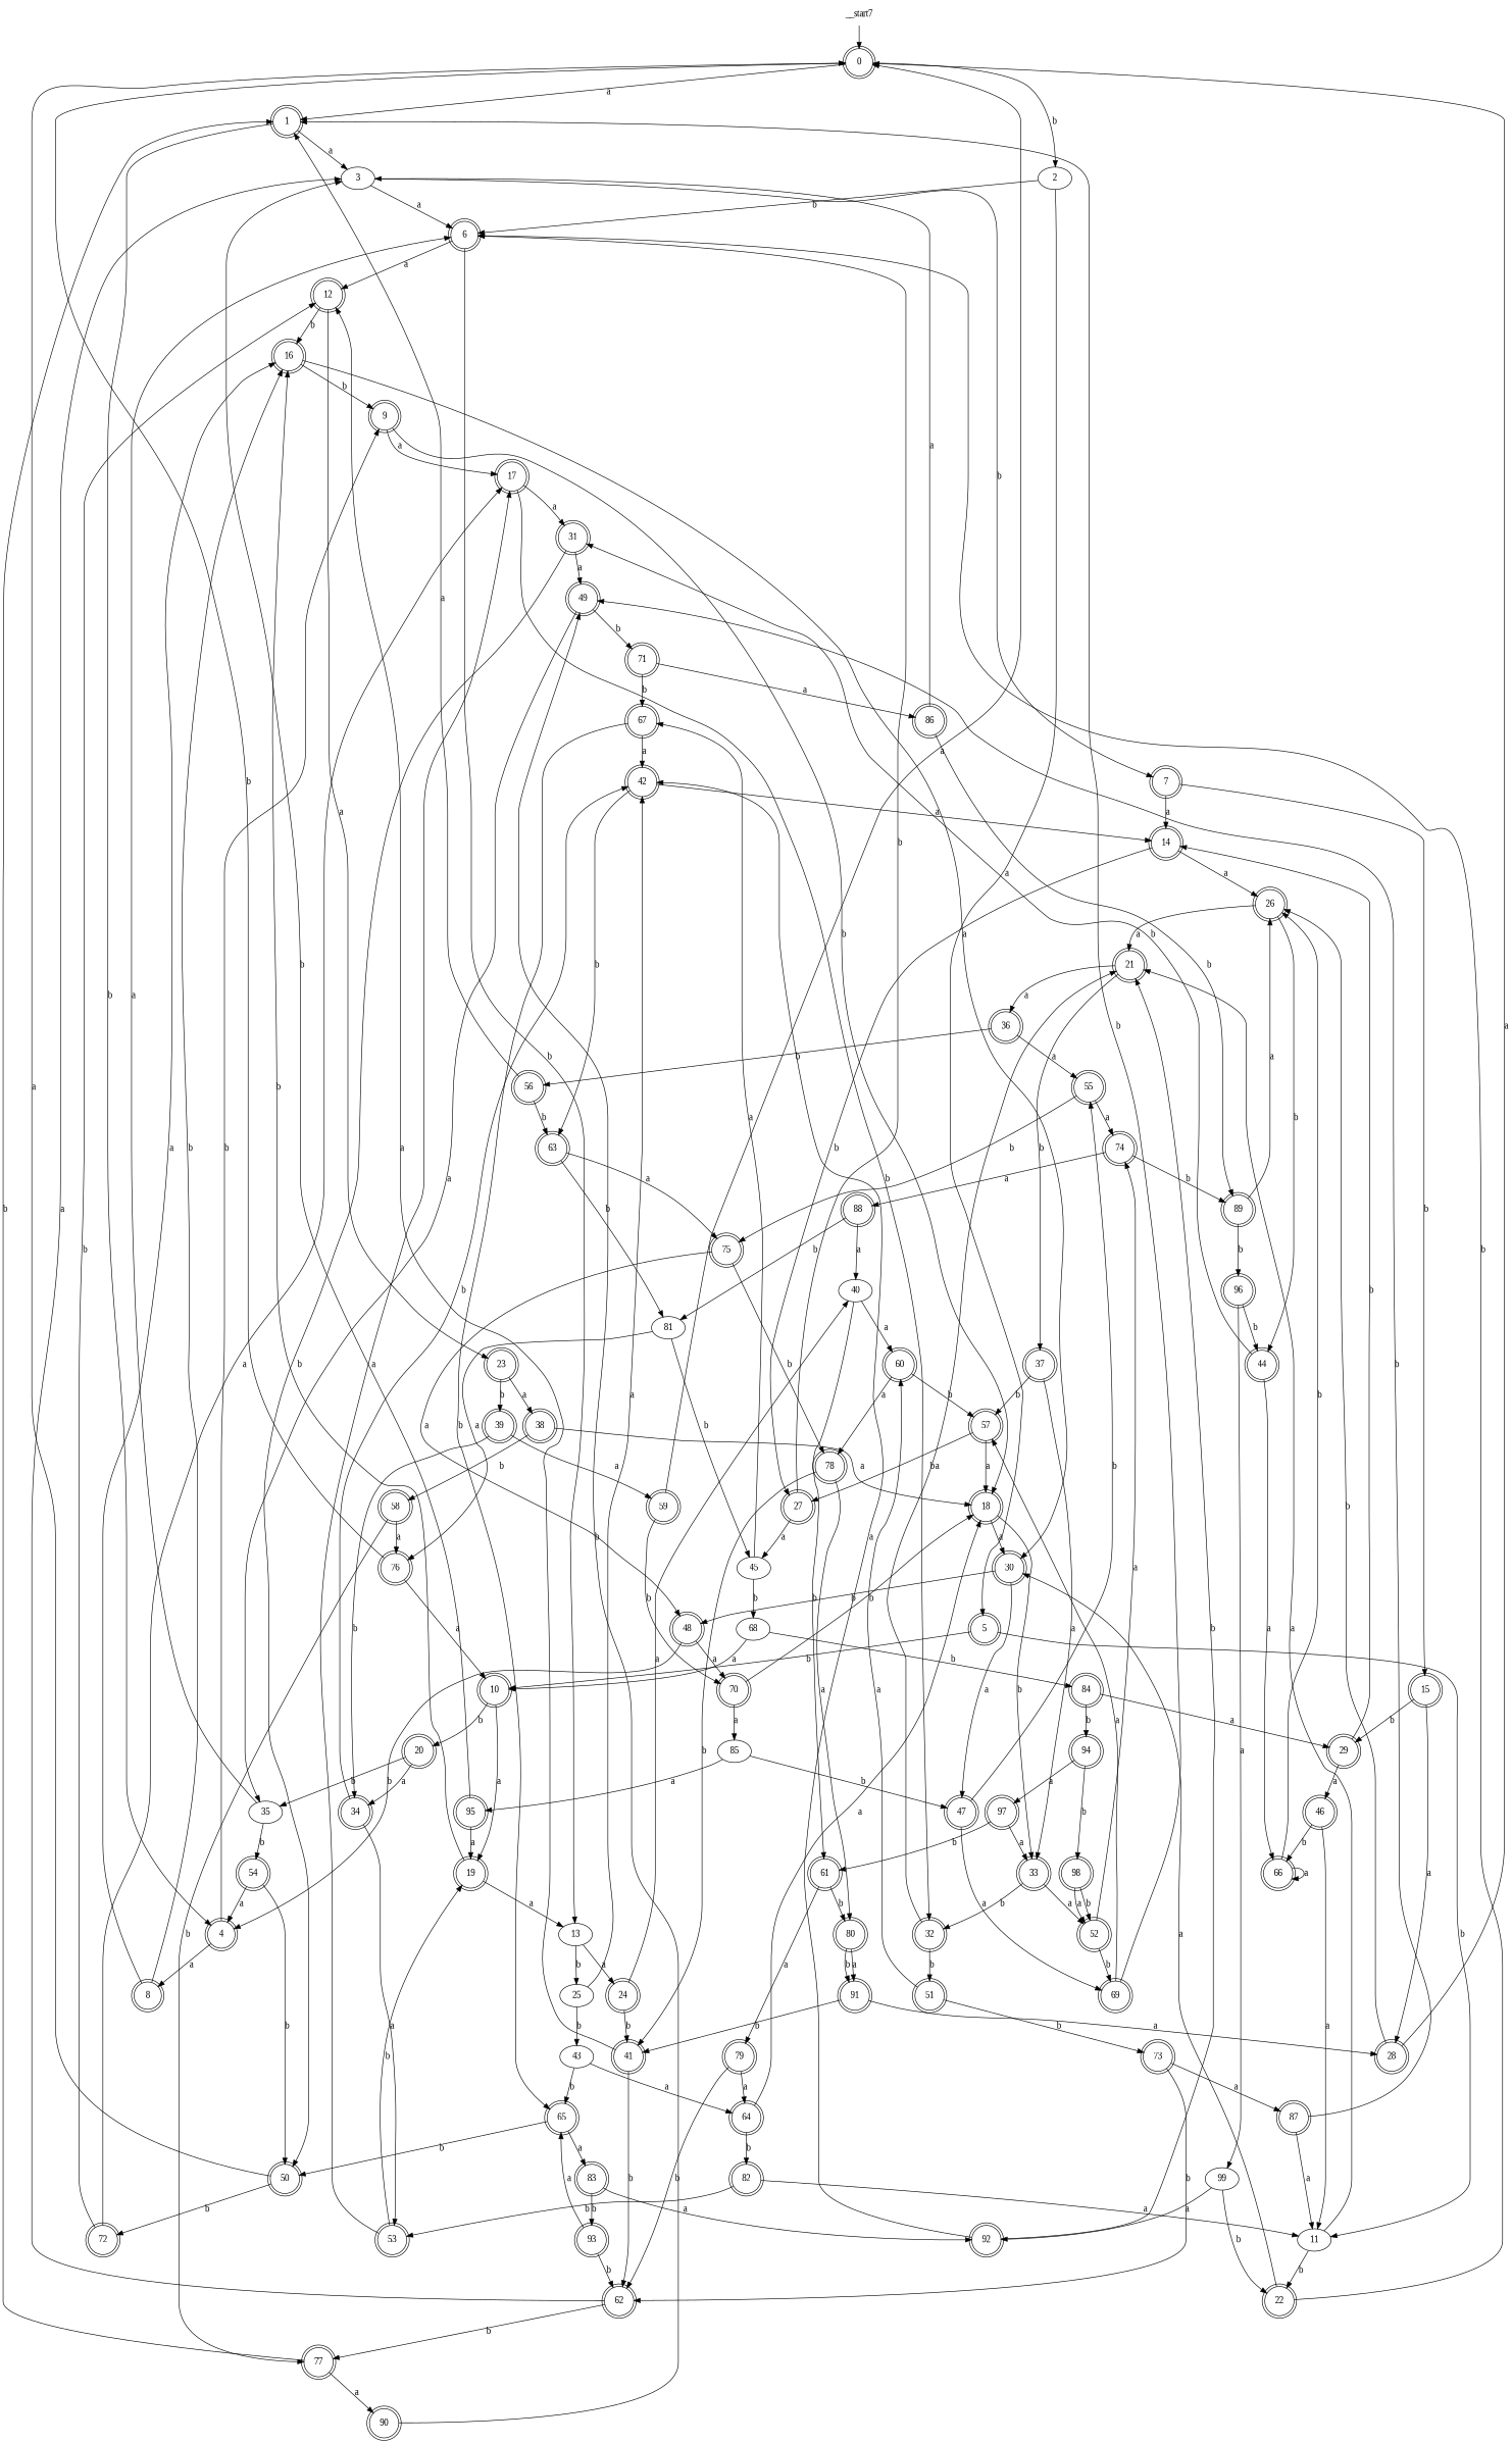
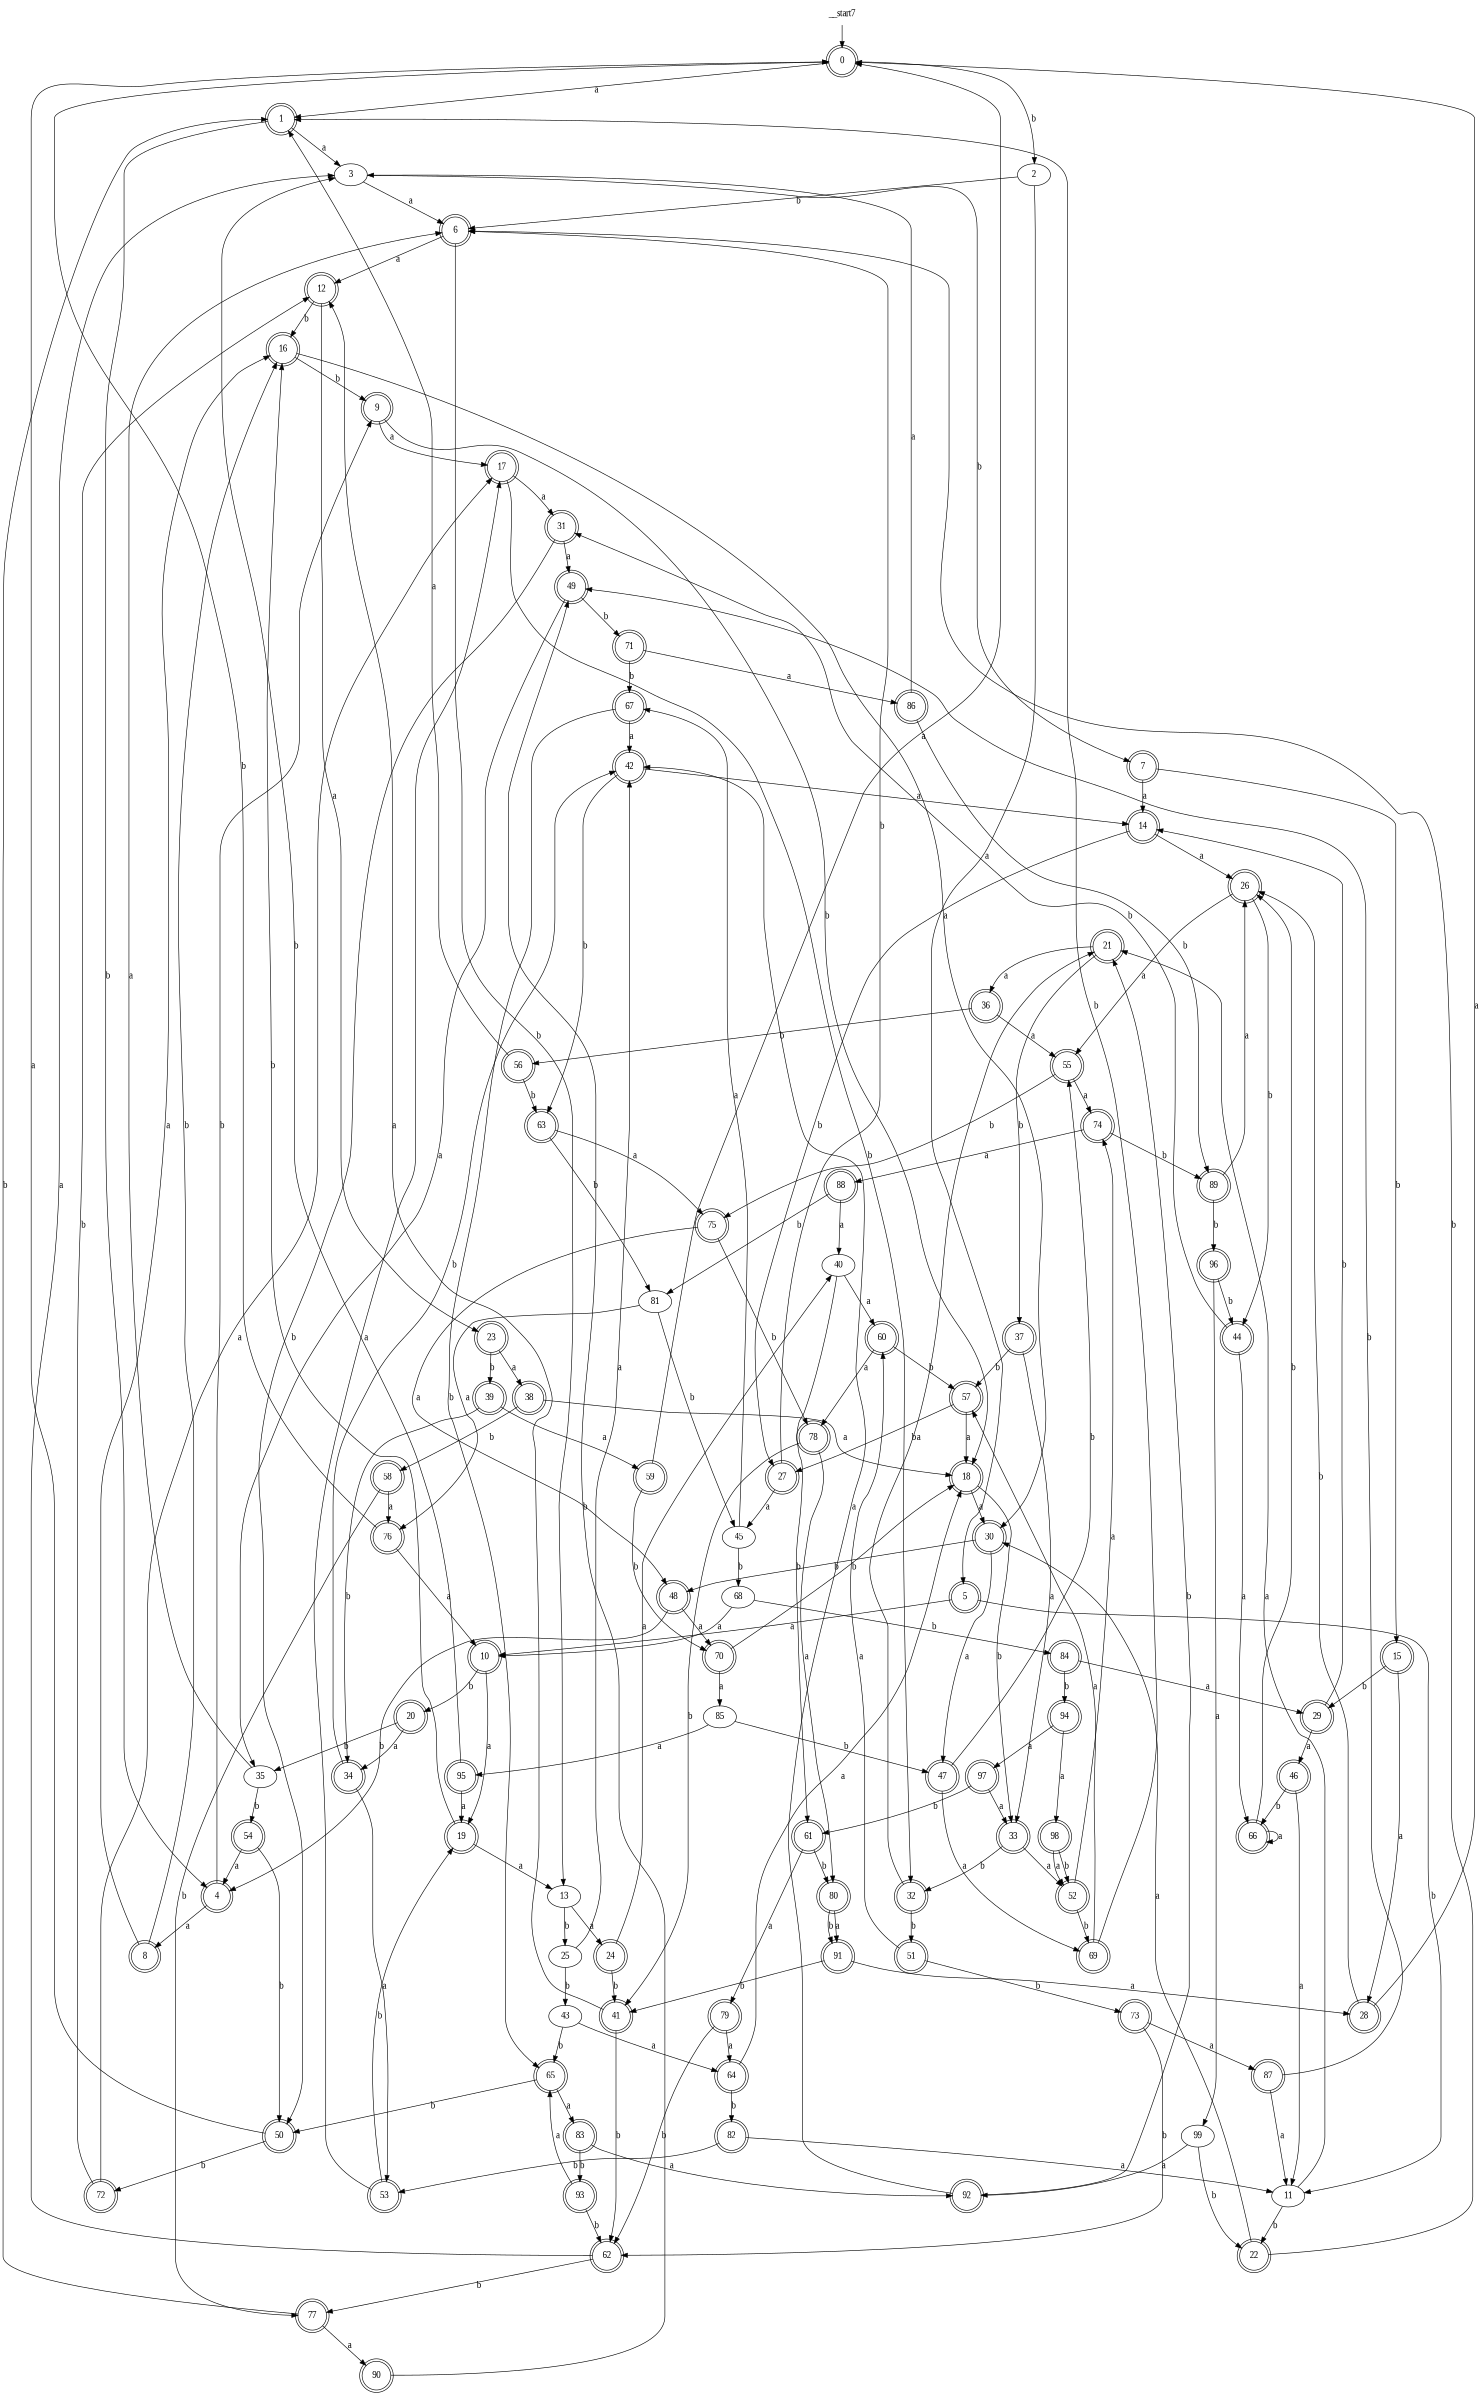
  digraph {
    fontname="Liberation Serif"
    node [fontname="Liberation Serif" shape=doublecircle]
    edge [fontname="Liberation Serif"]
    n1 [label=__start7 shape=none]
    0
    1
    2 [shape=""]
    3 [shape=""]
    4
    5
    6
    7
    8
    9
    10
    11 [shape=""]
    12
    13 [shape=""]
    14
    15
    16
    17
    18
    19
    20
    21
    22
    23
    24
    25 [shape=""]
    26
    27
    28
    29
    30
    31
    32
    33
    34
    35 [shape=""]
    36
    37
    38
    39
    40 [shape=""]
    41
    42
    43 [shape=""]
    44
    45 [shape=""]
    46
    47
    48
    49
    50
    51
    52
    53
    54
    55
    56
    57
    58
    59
    60
    61
    62
    63
    64
    65
    66
    67
    68 [shape=""]
    69
    70
    71
    72
    73
    74
    75
    76
    77
    78
    79
    80
    81 [shape=""]
    82
    83
    84
    85 [shape=""]
    86
    87
    88
    89
    90
    91
    92
    93
    94
    95
    96
    97
    98
    99 [shape=""]
    n1 -> 0
    0 -> 1 [label=a]
    0 -> 2 [label=b]
    1 -> 3 [label=a]
    1 -> 4 [label=b]
    2 -> 5 [label=a]
    2 -> 6 [label=b]
    3 -> 6 [label=a]
    3 -> 7 [label=b]
    4 -> 8 [label=a]
    4 -> 9 [label=b]
-   5 -> 10 [label=b]
+   5 -> 10 [label=a]
    5 -> 11 [label=b]
    6 -> 12 [label=a]
    6 -> 13 [label=b]
    7 -> 14 [label=a]
    7 -> 15 [label=b]
    8 -> 16 [label=a]
    8 -> 16 [label=b]
    9 -> 17 [label=a]
    9 -> 18 [label=b]
    10 -> 19 [label=a]
    10 -> 20 [label=b]
    11 -> 21 [label=a]
    11 -> 22 [label=b]
    12 -> 16 [label=b]
    12 -> 23 [label=a]
    13 -> 24 [label=a]
    13 -> 25 [label=b]
    14 -> 26 [label=a]
    14 -> 27 [label=b]
    15 -> 28 [label=a]
    15 -> 29 [label=b]
    16 -> 9 [label=b]
    16 -> 30 [label=a]
    17 -> 31 [label=a]
    17 -> 32 [label=b]
    18 -> 30 [label=a]
    18 -> 33 [label=b]
    19 -> 13 [label=a]
    19 -> 16 [label=b]
    20 -> 34 [label=a]
    20 -> 35 [label=b]
    21 -> 36 [label=a]
    21 -> 37 [label=b]
    22 -> 6 [label=b]
    22 -> 30 [label=a]
    23 -> 38 [label=a]
    23 -> 39 [label=b]
    24 -> 40 [label=a]
    24 -> 41 [label=b]
    25 -> 42 [label=a]
    25 -> 43 [label=b]
-   26 -> 21 [label=a]
+   26 -> 55 [label=a]
    26 -> 44 [label=b]
    27 -> 6 [label=b]
    27 -> 45 [label=a]
    28 -> 0 [label=a]
    28 -> 26 [label=b]
    29 -> 14 [label=b]
    29 -> 46 [label=a]
    30 -> 47 [label=a]
    30 -> 48 [label=b]
    31 -> 49 [label=a]
    31 -> 50 [label=b]
    32 -> 21 [label=a]
    32 -> 51 [label=b]
    33 -> 32 [label=b]
    33 -> 52 [label=a]
    34 -> 42 [label=b]
    34 -> 53 [label=a]
    35 -> 6 [label=a]
    35 -> 54 [label=b]
    36 -> 55 [label=a]
    36 -> 56 [label=b]
    37 -> 33 [label=a]
    37 -> 57 [label=b]
    38 -> 18 [label=a]
    38 -> 58 [label=b]
    39 -> 34 [label=b]
    39 -> 59 [label=a]
    40 -> 60 [label=a]
    40 -> 61 [label=b]
    41 -> 12 [label=a]
    41 -> 62 [label=b]
    42 -> 14 [label=a]
    42 -> 63 [label=b]
    43 -> 64 [label=a]
    43 -> 65 [label=b]
    44 -> 31 [label=b]
    44 -> 66 [label=a]
    45 -> 67 [label=a]
    45 -> 68 [label=b]
    46 -> 11 [label=a]
    46 -> 66 [label=b]
    47 -> 55 [label=b]
    47 -> 69 [label=a]
    48 -> 4 [label=b]
    48 -> 70 [label=a]
    49 -> 35 [label=a]
    49 -> 71 [label=b]
    50 -> 0 [label=a]
    50 -> 72 [label=b]
    51 -> 60 [label=a]
    51 -> 73 [label=b]
    52 -> 69 [label=b]
    52 -> 74 [label=a]
    53 -> 17 [label=a]
    53 -> 19 [label=b]
    54 -> 4 [label=a]
    54 -> 50 [label=b]
    55 -> 74 [label=a]
    55 -> 75 [label=b]
    56 -> 1 [label=a]
    56 -> 63 [label=b]
    57 -> 18 [label=a]
    57 -> 27 [label=b]
    58 -> 76 [label=a]
    58 -> 77 [label=b]
    59 -> 0 [label=a]
    59 -> 70 [label=b]
    60 -> 57 [label=b]
    60 -> 78 [label=a]
    61 -> 79 [label=a]
    61 -> 80 [label=b]
    62 -> 3 [label=a]
    62 -> 77 [label=b]
    63 -> 75 [label=a]
    63 -> 81 [label=b]
    64 -> 18 [label=a]
    64 -> 82 [label=b]
    65 -> 50 [label=b]
    65 -> 83 [label=a]
    66 -> 26 [label=b]
    66 -> 66 [label=a]
    67 -> 42 [label=a]
    67 -> 65 [label=b]
    68 -> 10 [label=a]
    68 -> 84 [label=b]
    69 -> 1 [label=b]
    69 -> 57 [label=a]
    70 -> 18 [label=b]
    70 -> 85 [label=a]
    71 -> 67 [label=b]
    71 -> 86 [label=a]
    72 -> 12 [label=b]
    72 -> 17 [label=a]
    73 -> 62 [label=b]
    73 -> 87 [label=a]
    74 -> 88 [label=a]
    74 -> 89 [label=b]
    75 -> 48 [label=a]
    75 -> 78 [label=b]
    76 -> 0 [label=b]
    76 -> 10 [label=a]
    77 -> 1 [label=b]
    77 -> 90 [label=a]
    78 -> 41 [label=b]
    78 -> 80 [label=a]
    79 -> 62 [label=b]
    79 -> 64 [label=a]
    80 -> 91 [label=a]
    80 -> 91 [label=b]
    81 -> 45 [label=b]
    81 -> 76 [label=a]
    82 -> 11 [label=a]
    82 -> 53 [label=b]
    83 -> 92 [label=a]
    83 -> 93 [label=b]
    84 -> 29 [label=a]
    84 -> 94 [label=b]
    85 -> 47 [label=b]
    85 -> 95 [label=a]
    86 -> 3 [label=a]
    86 -> 89 [label=b]
    87 -> 11 [label=a]
    87 -> 49 [label=b]
    88 -> 40 [label=a]
    88 -> 81 [label=b]
    89 -> 26 [label=a]
    89 -> 96 [label=b]
    90 -> 49 [label=b]
    91 -> 28 [label=a]
    91 -> 41 [label=b]
    92 -> 21 [label=b]
    92 -> 42 [label=a]
    93 -> 62 [label=b]
    93 -> 65 [label=a]
    94 -> 97 [label=a]
-   94 -> 98 [label=b]
+   94 -> 98 [label=a]
    95 -> 3 [label=b]
    95 -> 19 [label=a]
    96 -> 44 [label=b]
    96 -> 99 [label=a]
    97 -> 33 [label=a]
    97 -> 61 [label=b]
    98 -> 52 [label=a]
    98 -> 52 [label=b]
    99 -> 22 [label=b]
    99 -> 92 [label=a]
  }
